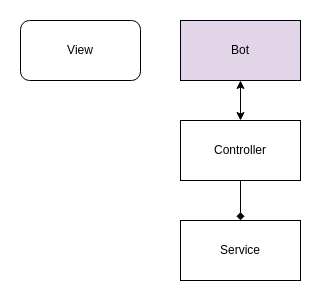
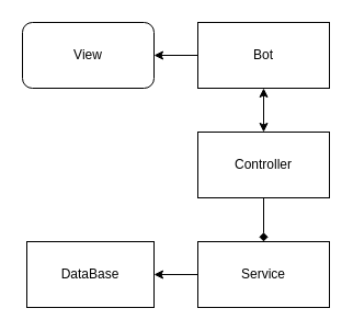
  <mxCell id="0" />
  <mxCell id="1" parent="0" />
+ <mxCell id="2" value="" style="edgeStyle=orthogonalEdgeStyle;rounded=0;orthogonalLoop=1;jettySize=auto;html=1;" parent="1" source="4" target="8" edge="1"><mxGeometry relative="1" as="geometry" /></mxCell>
  <mxCell id="3" value="" style="edgeStyle=orthogonalEdgeStyle;rounded=0;orthogonalLoop=1;jettySize=auto;html=1;startArrow=classic;startFill=1;" parent="1" source="4" target="10" edge="1"><mxGeometry relative="1" as="geometry" /></mxCell>
- <mxCell id="4" value="Bot" style="rounded=0;whiteSpace=wrap;html=1;fillColor=#e1d5e7;" parent="1" vertex="1"><mxGeometry x="180" y="20" width="120" height="60" as="geometry" /></mxCell>
+ <mxCell id="4" value="Bot" style="rounded=0;whiteSpace=wrap;html=1;" parent="1" vertex="1"><mxGeometry x="180" y="20" width="120" height="60" as="geometry" /></mxCell>
+ <mxCell id="5" value="DataBase" style="rounded=0;whiteSpace=wrap;html=1;" parent="1" vertex="1"><mxGeometry x="24" y="220" width="116" height="60" as="geometry" /></mxCell>
+ <mxCell id="6" style="edgeStyle=orthogonalEdgeStyle;rounded=0;orthogonalLoop=1;jettySize=auto;html=1;entryX=1;entryY=0.5;entryDx=0;entryDy=0;" parent="1" source="7" target="5" edge="1"><mxGeometry relative="1" as="geometry" /></mxCell>
  <mxCell id="7" value="Service" style="rounded=0;whiteSpace=wrap;html=1;" parent="1" vertex="1"><mxGeometry x="180" y="220" width="120" height="60" as="geometry" /></mxCell>
  <mxCell id="8" value="View" style="whiteSpace=wrap;html=1;rounded=1;" parent="1" vertex="1"><mxGeometry x="20" y="20" width="120" height="60" as="geometry" /></mxCell>
  <mxCell id="9" style="edgeStyle=orthogonalEdgeStyle;rounded=0;orthogonalLoop=1;jettySize=auto;html=1;entryX=0.5;entryY=0;entryDx=0;entryDy=0;endArrow=diamond;" parent="1" source="10" target="7" edge="1"><mxGeometry relative="1" as="geometry"><Array as="points"><mxPoint x="240" y="140" /></Array></mxGeometry></mxCell>
  <mxCell id="10" value="Controller" style="whiteSpace=wrap;html=1;rounded=0;" parent="1" vertex="1"><mxGeometry x="180" y="120" width="120" height="60" as="geometry" /></mxCell>
